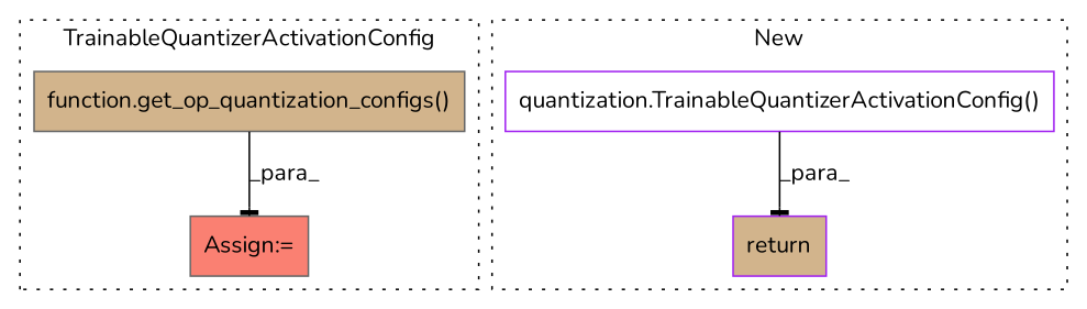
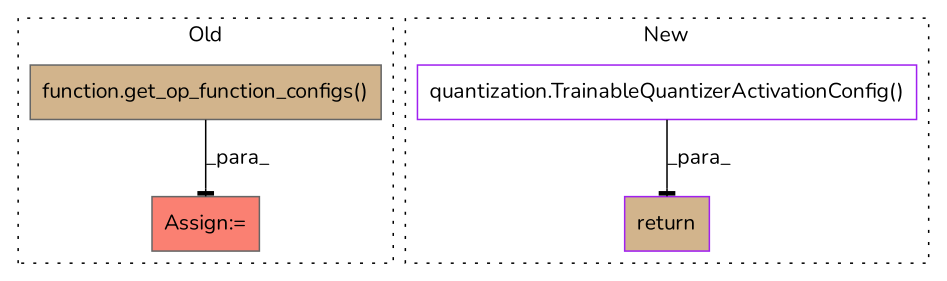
  digraph {
    fontname=Nunito
    node [a=75 color=gray40 fillcolor=tan fontname=Nunito shape=box style=filled]
    edge [arrowhead=tee fontname=Nunito]
-   n1 [l=29 label="function.get_op_quantization_configs()" s=2961]
+   n1 [l=29 label="function.get_op_function_configs()" s=2961]
    n2 [a=68 fillcolor=salmon l=6 label="Assign:=" s=2955]
    n3 [a=93 color=purple l=7 label=return s=3279]
    n4 [color=purple fillcolor=white l=403 label="quantization.TrainableQuantizerActivationConfig()" s=3286]
    subgraph cluster_1 {
-     label=TrainableQuantizerActivationConfig
+     label=Old
      style=dotted
      n1
      n2
    }
    subgraph cluster_2 {
      label=New
      style=dotted
      n3
      n4
    }
    n1 -> n2 [label=_para_]
    n4 -> n3 [label=_para_]
  }
